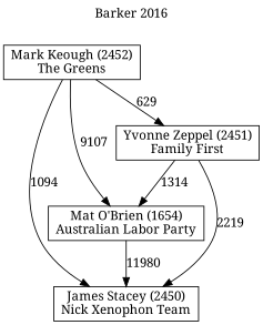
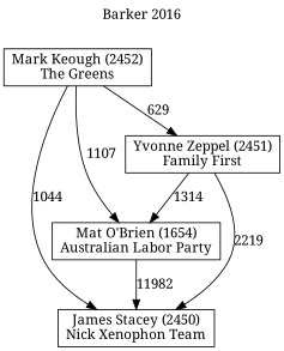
  digraph {
    fontname="Noto Serif"
    label="Barker 2016"
    labelloc=t
    mclimit=10
    node [fontname="Noto Serif" shape=box]
    edge [fontname="Noto Serif"]
    n1 [label="James Stacey (2450)\nNick Xenophon Team"]
    n2 [label="Mat O'Brien (1654)\nAustralian Labor Party"]
    n3 [label="Yvonne Zeppel (2451)\nFamily First"]
    n4 [label="Mark Keough (2452)\nThe Greens"]
-   n2 -> n1 [label=11980]
+   n2 -> n1 [label=11982]
    n3 -> n1 [label=2219]
    n3 -> n2 [label=1314]
-   n4 -> n1 [label=1094]
-   n4 -> n2 [label=9107]
+   n4 -> n1 [label=1044]
+   n4 -> n2 [label=1107]
    n4 -> n3 [label=629]
  }
